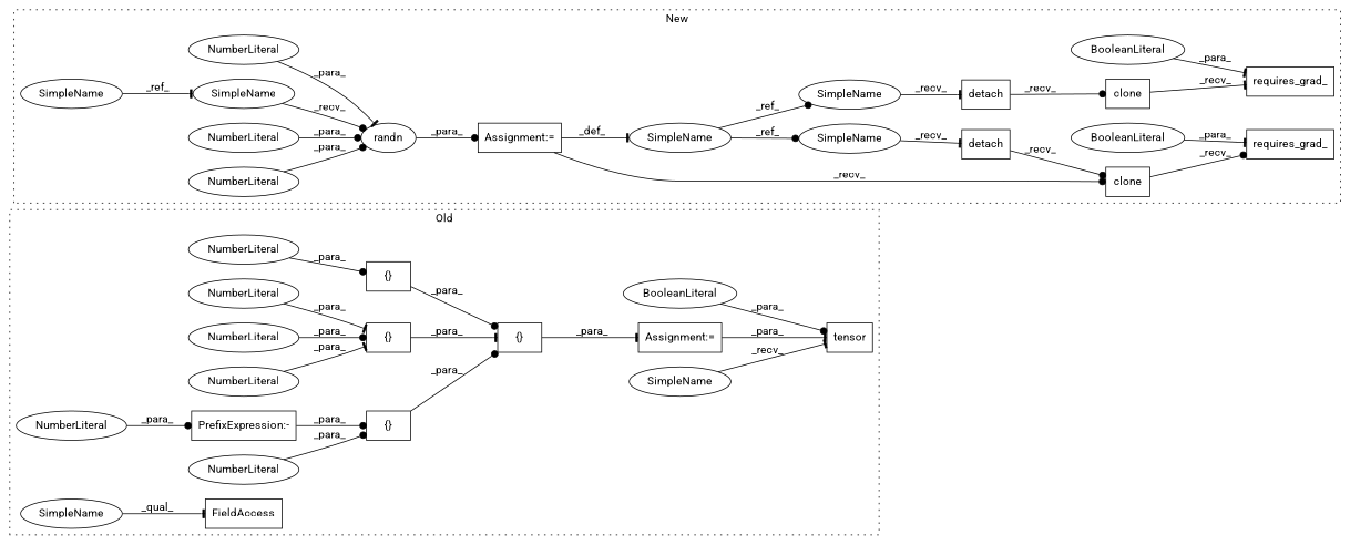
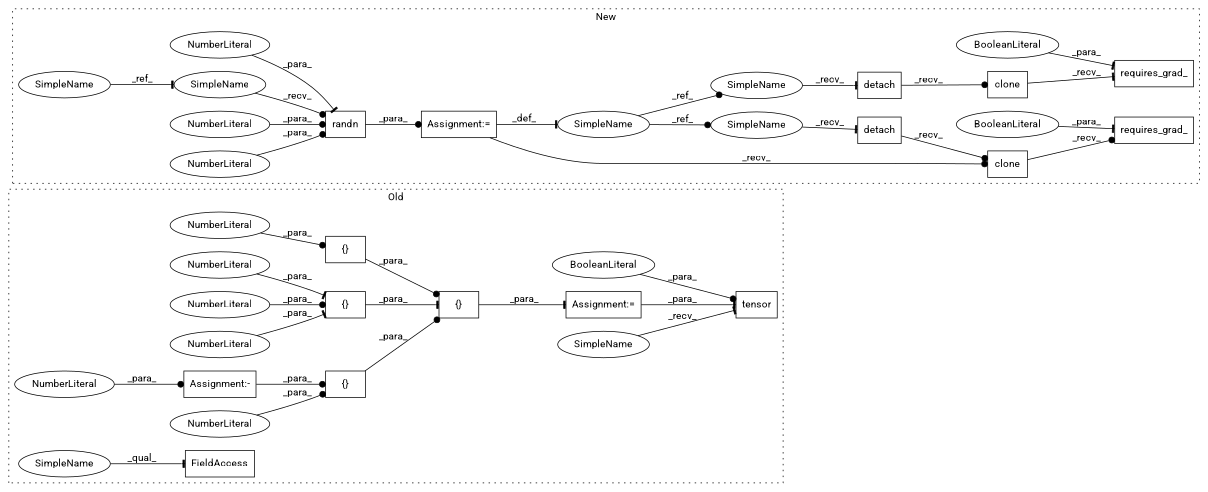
  digraph {
    fontname=Roboto
    rankdir=LR
    node [a=34 fontname=Roboto l=1 s=2106 shape=ellipse]
    edge [arrowhead=dot fontname=Roboto]
    n1 [a=4 l="1,1" label="{}" s="2109,2116" shape=box]
    n2 [l=2 label=NumberLiteral s=2114]
    n3 [label=NumberLiteral s=2110]
    n4 [label=NumberLiteral s=2112]
    n5 [a=4 l="1,1" label="{}" s="2088,2117" shape=box]
    n6 [a=32 l="7,1" label=tensor s="2179,2207" shape=box]
    n7 [a=4 l="1,1" label="{}" s="2089,2097" shape=box]
    n8 [a=9 l=4 label=BooleanLiteral s=2203]
    n9 [a=4 l="1,1" label="{}" s="2099,2107" shape=box]
    n10 [label=NumberLiteral s=2096]
    n11 [label=NumberLiteral]
-   n12 [a=38 label="PrefixExpression:-" s=2093 shape=box]
+   n12 [a=38 label="Assignment:-" s=2093 shape=box]
    n13 [label=NumberLiteral s=2094]
    n14 [a=7 label="Assignment:=" s=2045 shape=box]
    n15 [a=22 l=11 label=FieldAccess s=2191 shape=box]
    n16 [a=42 l=5 label=SimpleName s=2173]
    n17 [a=42 l=5 label=SimpleName s=2191]
    n18 [a=32 l="15,1" label=requires_grad_ s="2186,2205" shape=box]
    n19 [a=9 l=4 label=BooleanLiteral s=2201]
    n20 [a=32 l=7 label=clone s=2178 shape=box]
    n21 [a=32 l=8 label=detach s=2169 shape=box]
    n22 [a=7 label="Assignment:=" s=2037 shape=box]
-   n23 [a=32 l="6,1" label=randn s="2044,2055"]
+   n23 [a=32 l="6,1" label=randn s="2044,2055" shape=box]
    n24 [label=NumberLiteral s=2052]
    n25 [label=NumberLiteral s=2050]
    n26 [a=42 l=4 label=SimpleName s=2033]
    n27 [a=32 l=8 label=detach shape=box]
    n28 [label=NumberLiteral s=2054]
    n29 [a=42 l=5 label=SimpleName s=2022]
    n30 [a=32 l=7 label=clone s=2115 shape=box]
    n31 [a=32 l="15,1" label=requires_grad_ s="2123,2142" shape=box]
    n32 [a=9 l=4 label=BooleanLiteral s=2138]
    n33 [a=42 l=5 label=SimpleName s=2038]
    n34 [a=42 l=4 label=SimpleName s=2101]
    n35 [a=42 l=4 label=SimpleName s=2164]
    subgraph cluster_1 {
      label=Old
      style=dotted
      n1
      n2
      n3
      n4
      n5
      n6
      n7
      n8
      n9
      n10
      n11
      n12
      n13
      n14
      n15
      n16
      n17
    }
    subgraph cluster_2 {
      label=New
      style=dotted
      n18
      n19
      n20
      n21
      n22
      n23
      n24
      n25
      n26
      n27
      n28
      n29
      n30
      n31
      n32
      n33
      n34
      n35
    }
    n1 -> n5 [arrowhead=tee label=_para_]
    n2 -> n1 [arrowhead=tee label=_para_]
    n3 -> n1 [label=_para_]
    n4 -> n1 [arrowhead=tee label=_para_]
    n5 -> n14 [arrowhead=tee label=_para_]
    n7 -> n5 [label=_para_]
    n8 -> n6 [label=_para_]
    n9 -> n5 [label=_para_]
    n10 -> n7 [label=_para_]
    n11 -> n9 [label=_para_]
    n12 -> n7 [label=_para_]
    n13 -> n12 [label=_para_]
    n14 -> n6 [arrowhead=tee label=_para_]
    n16 -> n6 [arrowhead=tee label=_recv_]
    n17 -> n15 [arrowhead=tee label=_qual_]
    n19 -> n18 [arrowhead=tee label=_para_]
    n20 -> n18 [arrowhead=tee label=_recv_]
    n21 -> n20 [label=_recv_]
    n22 -> n26 [arrowhead=tee label=_def_]
    n22 -> n30 [label=_recv_]
    n23 -> n22 [label=_para_]
    n24 -> n23 [label=_para_]
    n25 -> n23 [label=_para_]
    n26 -> n34 [label=_ref_]
    n26 -> n35 [label=_ref_]
    n27 -> n30 [label=_recv_]
    n28 -> n23 [arrowhead=tee label=_para_]
    n29 -> n33 [arrowhead=tee label=_ref_]
    n30 -> n31 [label=_recv_]
    n32 -> n31 [arrowhead=tee label=_para_]
    n33 -> n23 [label=_recv_]
    n34 -> n27 [arrowhead=tee label=_recv_]
    n35 -> n21 [arrowhead=tee label=_recv_]
  }
